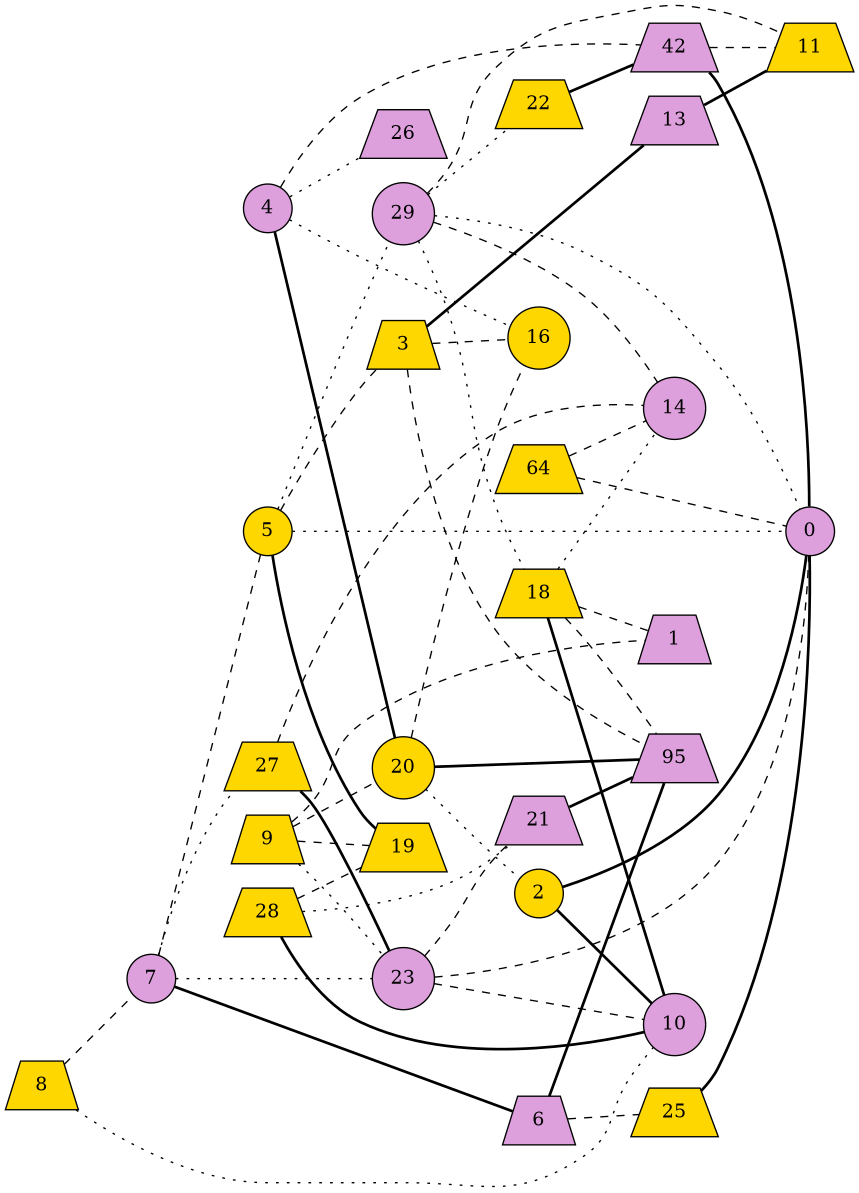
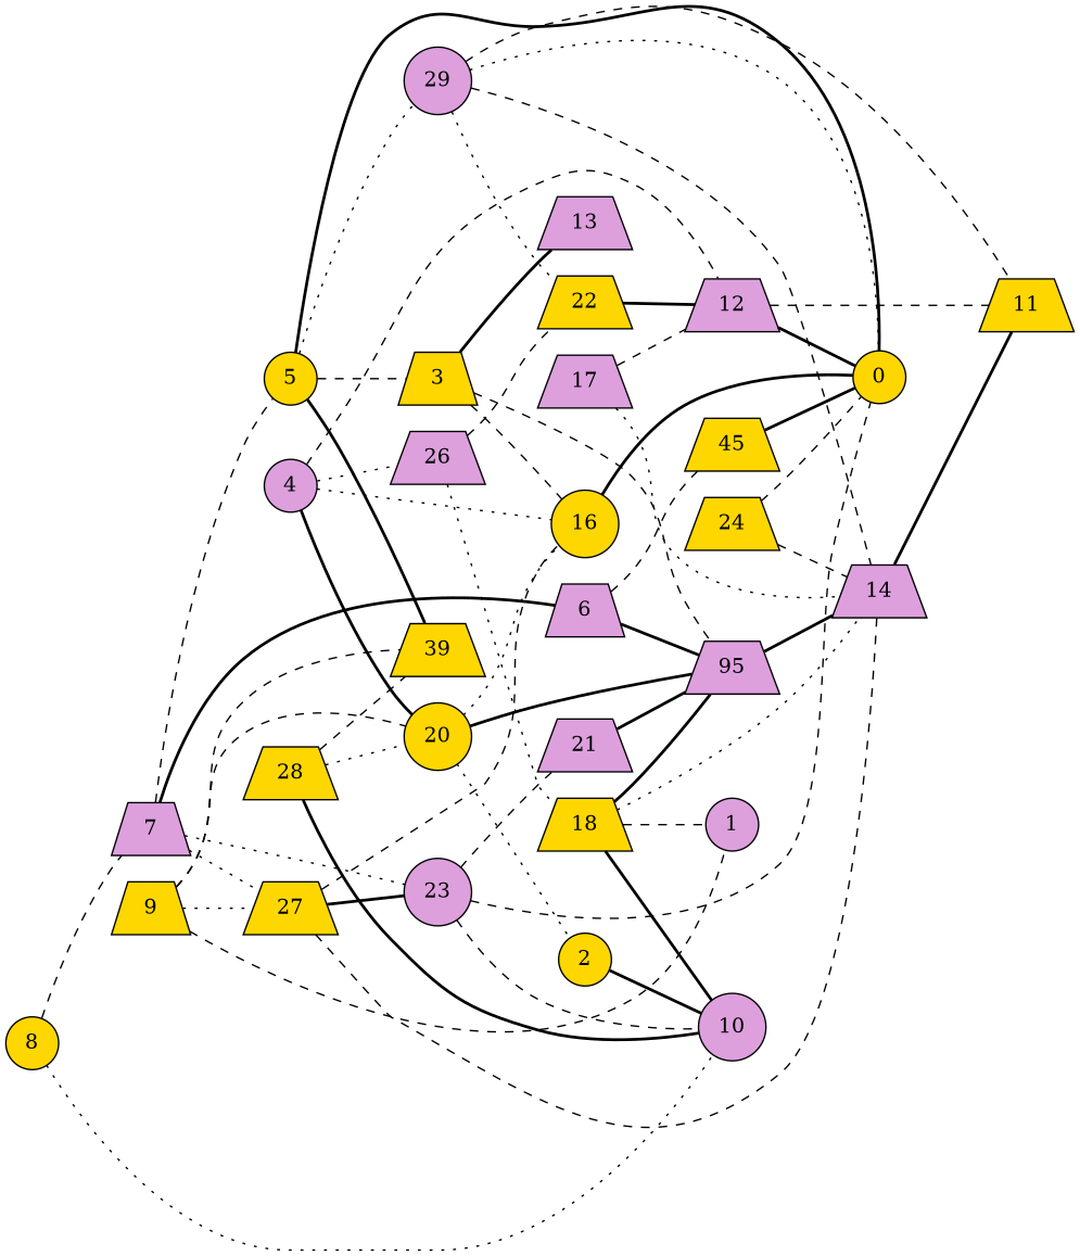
  digraph {
    rankdir=LR
    node [fillcolor=plum shape=trapezium style=filled]
    edge [color=black dir=none style=dashed]
    4 [shape=circle]
-   12 [label=42]
+   12
    26
    16 [fillcolor=gold shape=circle]
    20 [fillcolor=gold shape=circle]
-   0 [shape=circle]
+   0 [fillcolor=gold shape=circle]
    11 [fillcolor=gold]
    22 [fillcolor=gold]
    n9 [label=95]
    2 [fillcolor=gold shape=circle]
    28 [fillcolor=gold]
-   19 [fillcolor=gold]
+   19 [fillcolor=gold label=39]
    10 [shape=circle]
    21
-   14 [shape=circle]
+   14
    29 [shape=circle]
    18 [fillcolor=gold]
-   1
+   1 [shape=circle]
    13
+   17
    9 [fillcolor=gold]
    27 [fillcolor=gold]
    23 [shape=circle]
-   7 [shape=circle]
+   7
    6
    5 [fillcolor=gold shape=circle]
-   25 [fillcolor=gold]
+   25 [fillcolor=gold label=45]
    3 [fillcolor=gold]
-   8 [fillcolor=gold]
-   24 [fillcolor=gold label=64]
+   8 [fillcolor=gold shape=circle]
+   24 [fillcolor=gold]
    subgraph sub_1 {
      4
      12
      26
      16
      20
      0
      11
      22
      n9
      2
      28
      19
      10
      21
      14
      29
      18
      1
      13
+     17
      9
      27
      23
      7
      6
      5
      25
      3
      8
      24
    }
    4 -> 12
    4 -> 26 [style=dotted]
    4 -> 16 [style=dotted]
    4 -> 20 [style=bold]
    12 -> 0 [style=bold]
    12 -> 11
-   2 -> 0 [style=bold]
-   20 -> 16
+   26 -> 22
+   16 -> 0 [style=bold]
+   20 -> 16 [style=dotted]
    20 -> n9 [style=bold]
    20 -> 2 [style=dotted]
    22 -> 12 [style=bold]
+   n9 -> 14 [style=bold]
    2 -> 10 [style=bold]
    28 -> 19
    28 -> 10 [style=bold]
-   28 -> 21 [style=dotted]
+   28 -> 20 [style=dotted]
    21 -> n9 [style=bold]
    29 -> 0 [style=dotted]
    29 -> 11
    29 -> 22 [style=dotted]
    29 -> 14
-   29 -> 18 [style=dotted]
-   18 -> n9
+   26 -> 18 [style=dotted]
+   18 -> n9 [style=bold]
    18 -> 10 [style=bold]
    18 -> 14 [style=dotted]
    18 -> 1
-   13 -> 11 [style=bold]
+   14 -> 11 [style=bold]
+   17 -> 12
+   17 -> 14 [style=dotted]
    9 -> 20
    9 -> 19
    9 -> 1
-   9 -> 23 [style=dotted]
+   9 -> 27 [style=dotted]
+   27 -> 16
    27 -> 14
    27 -> 23 [style=bold]
    23 -> 0
    23 -> 10
    23 -> 21
    7 -> 27 [style=dotted]
    7 -> 23 [style=dotted]
    7 -> 6 [style=bold]
    7 -> 5
    6 -> n9 [style=bold]
    6 -> 25
-   5 -> 0 [style=dotted]
+   5 -> 0 [style=bold]
    5 -> 19 [style=bold]
    5 -> 29 [style=dotted]
    5 -> 3
    25 -> 0 [style=bold]
    3 -> 16
    3 -> n9
    3 -> 13 [style=bold]
    8 -> 10 [style=dotted]
    8 -> 7
    24 -> 0
    24 -> 14
  }
